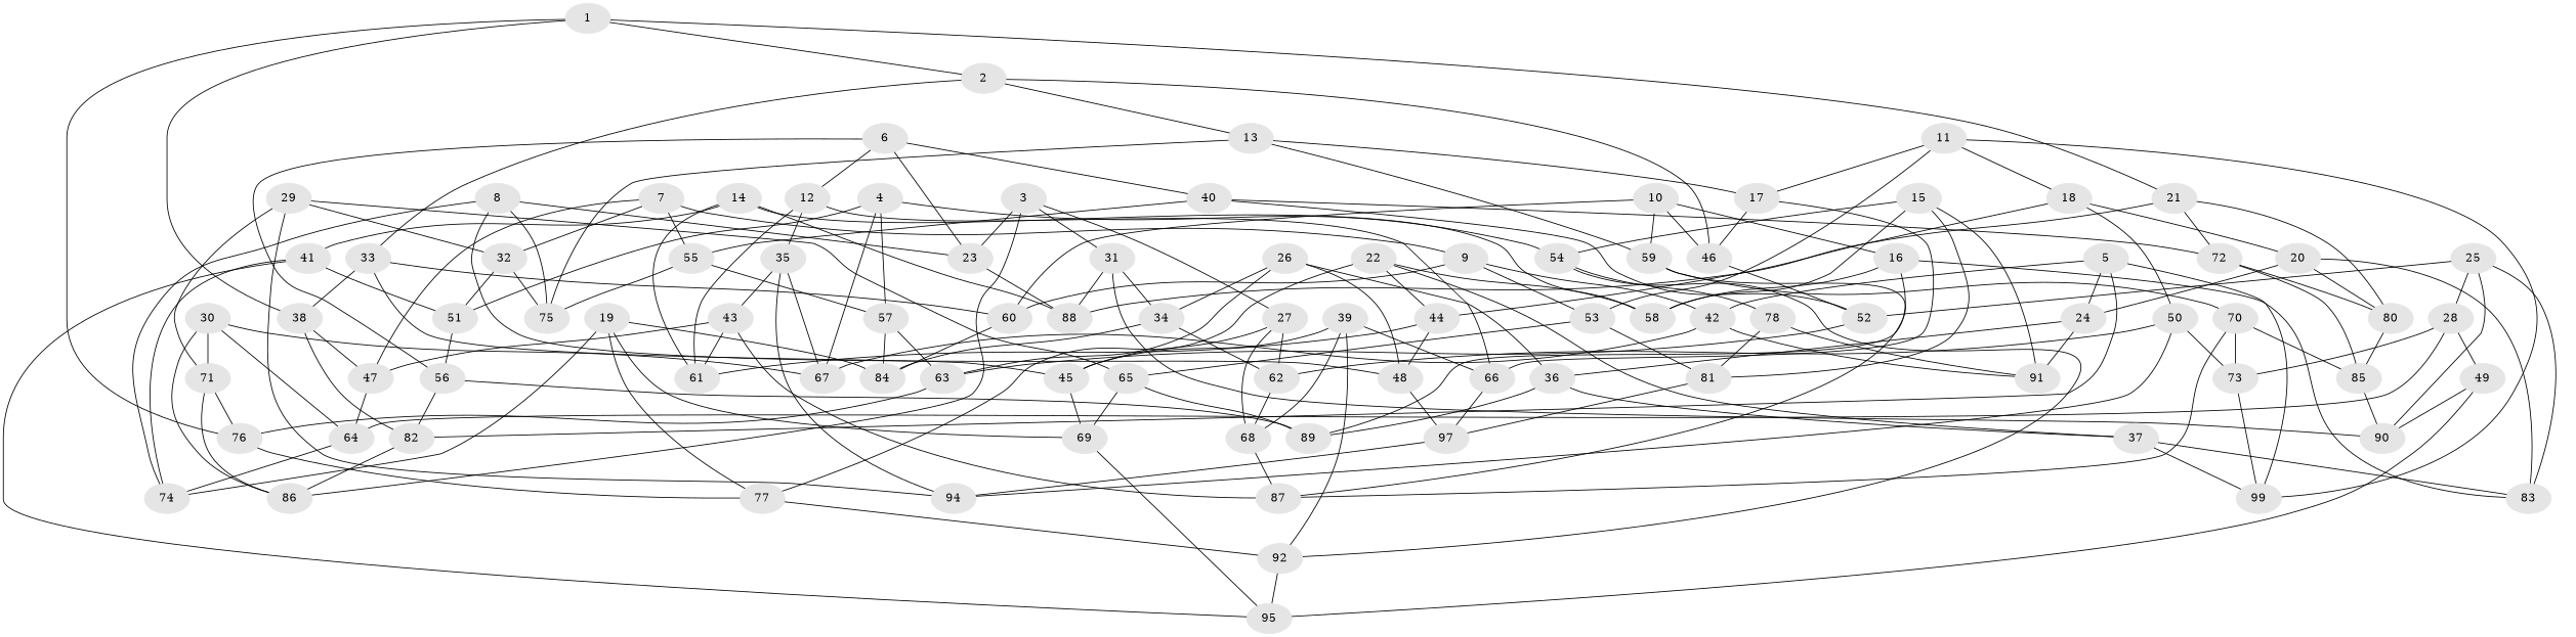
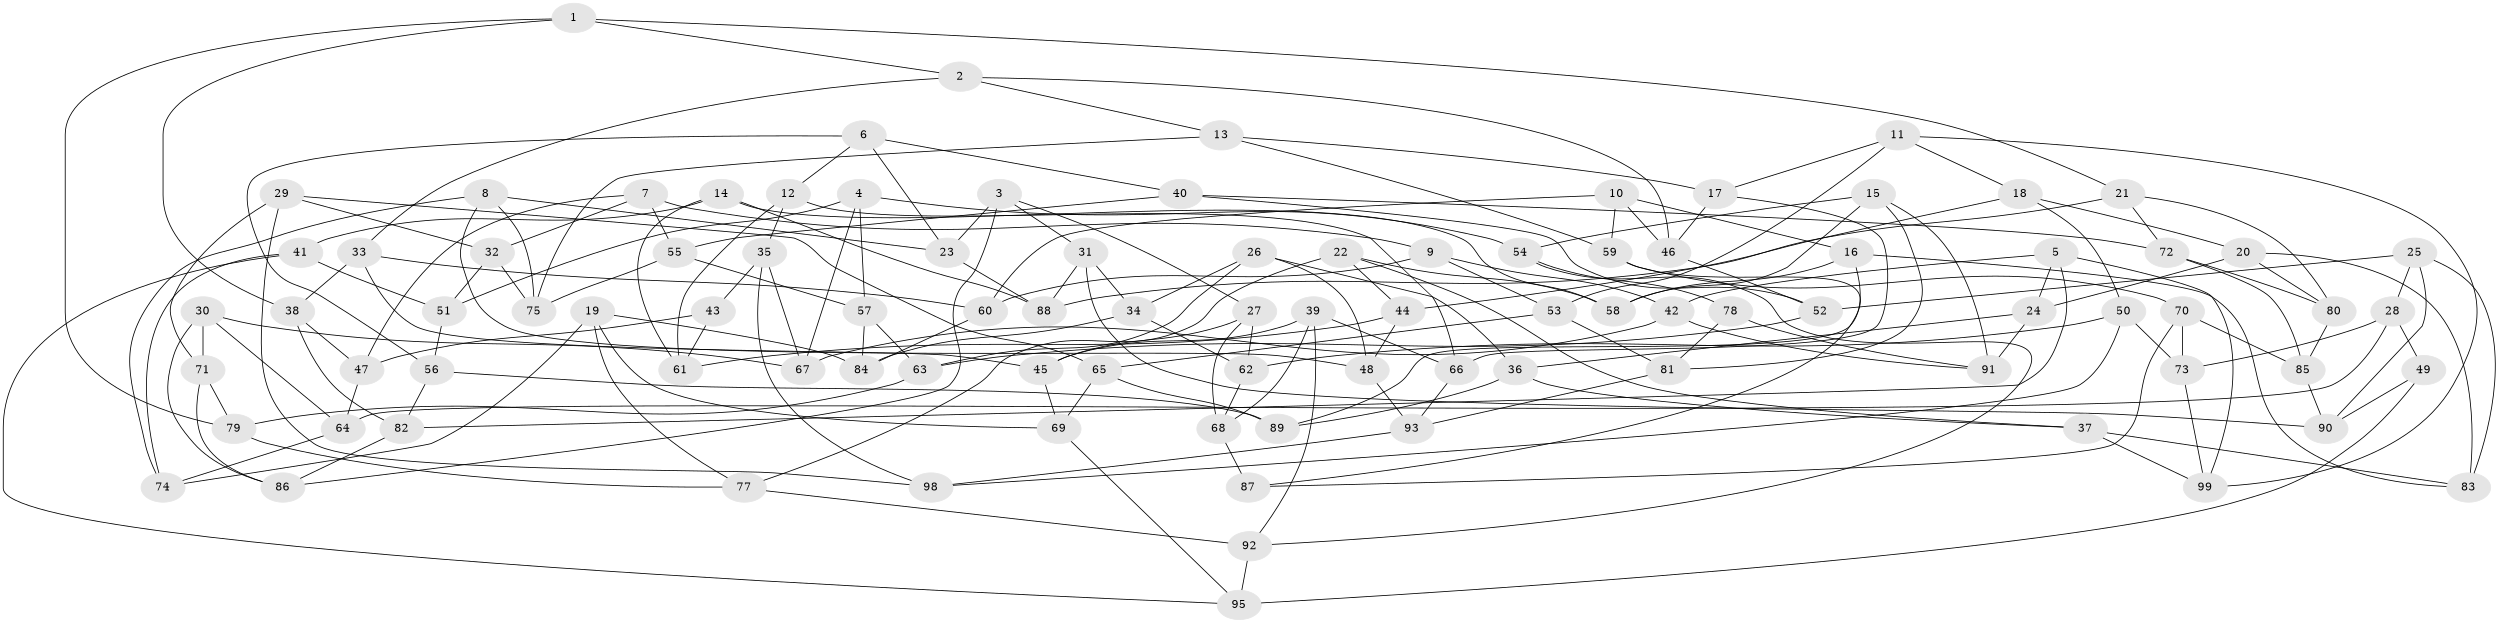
  graph {
    node [color=gray90 style=filled]
    1
    2
    21
    38
-   76
+   76 [label=79]
    13
    33
    46
    88
    80
    72
    82
    47
    77
    75
    59
    17
    60
    45
    52
    3
    23
    27
    31
    86
    62
    68
    90
    34
    4
    51
    54
    57
    67
    56
    92
    78
    84
    63
    5
    24
    42
    n43 [label=99]
    91
    36
    6
    12
    40
    35
    61
    66
    55
    89
    7
    9
    32
    53
    64
    8
    48
    74
-   93 [label=97]
+   93
    81
    65
    10
    16
    58
    83
    87
    70
    11
    18
    20
    44
    50
-   94
+   94 [label=98]
    43
    14
    41
    95
    15
    73
    19
    69
    85
    22
    37
    25
    28
    49
    26
    29
    71
    30
    39
    1 -- 2
    1 -- 21
    1 -- 38
    1 -- 76
    2 -- 13
    2 -- 33
    2 -- 46
    21 -- 88
    21 -- 80
    21 -- 72
    38 -- 82
    38 -- 47
    76 -- 77
    13 -- 75
    13 -- 59
    13 -- 17
    33 -- 38
    33 -- 60
    33 -- 45
    46 -- 52
    80 -- 85
    72 -- 80
    72 -- 85
    82 -- 86
    47 -- 64
    77 -- 92
    59 -- 87
    59 -- 70
    17 -- 46
    17 -- 66
    60 -- 84
    45 -- 69
    52 -- 63
    3 -- 23
    3 -- 27
    3 -- 31
    3 -- 86
    23 -- 88
    27 -- 45
    27 -- 62
    27 -- 68
    31 -- 88
    31 -- 90
    31 -- 34
    62 -- 68
    68 -- 87
    34 -- 62
    34 -- 84
    4 -- 51
    4 -- 54
    4 -- 57
    4 -- 67
    51 -- 56
    54 -- 92
    54 -- 78
    57 -- 84
    57 -- 63
    56 -- 82
    56 -- 89
    92 -- 95
    78 -- 91
    78 -- 81
    63 -- 76
    5 -- 82
    5 -- 24
    5 -- 42
    5 -- n43
    24 -- 91
    24 -- 36
    42 -- 67
    42 -- 91
    36 -- 89
    36 -- 37
    6 -- 23
    6 -- 56
    6 -- 12
    6 -- 40
    12 -- 35
    12 -- 61
    12 -- 66
    40 -- 72
    40 -- 52
    40 -- 55
    35 -- 67
    35 -- 94
    35 -- 43
    66 -- 93
    55 -- 75
    55 -- 57
    7 -- 47
    7 -- 55
    7 -- 9
    7 -- 32
    9 -- 60
    9 -- 42
    9 -- 53
    32 -- 75
    32 -- 51
    53 -- 81
    53 -- 65
    64 -- 74
    8 -- 75
    8 -- 23
    8 -- 48
    8 -- 74
    48 -- 93
    93 -- 94
    81 -- 93
    65 -- 89
    65 -- 69
    10 -- 46
    10 -- 59
    10 -- 60
    10 -- 16
    16 -- 89
    16 -- 58
    16 -- 83
    70 -- 87
    70 -- 73
    70 -- 85
    11 -- 17
    11 -- n43
    11 -- 53
    11 -- 18
    18 -- 20
    18 -- 44
    18 -- 50
    20 -- 80
    20 -- 24
    20 -- 83
    44 -- 61
    44 -- 48
    50 -- 62
    50 -- 94
    50 -- 73
    43 -- 47
    43 -- 61
-   43 -- 87
    14 -- 88
    14 -- 61
    14 -- 58
    14 -- 41
    41 -- 51
    41 -- 74
    41 -- 95
    15 -- 54
    15 -- 91
    15 -- 81
    15 -- 58
    73 -- n43
    19 -- 77
    19 -- 84
    19 -- 74
    19 -- 69
    69 -- 95
    85 -- 90
    22 -- 77
    22 -- 58
    22 -- 44
    22 -- 37
    37 -- n43
    37 -- 83
    25 -- 52
    25 -- 90
    25 -- 83
    25 -- 28
    28 -- 64
    28 -- 73
    28 -- 49
    49 -- 90
    49 -- 95
    26 -- 34
    26 -- 63
    26 -- 36
    26 -- 48
    29 -- 32
    29 -- 65
    29 -- 94
    29 -- 71
    71 -- 76
    71 -- 86
    30 -- 86
    30 -- 67
    30 -- 64
    30 -- 71
    39 -- 45
    39 -- 68
    39 -- 92
    39 -- 66
  }
